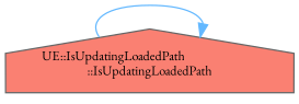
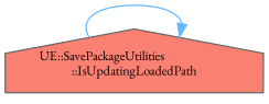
  digraph {
    rankdir=LR
    fontname="EB Garamond"
-   n1 [color=gray40 fillcolor=salmon fontcolor=black fontname="EB Garamond" fontsize=10 height=0.2 label="UE::IsUpdatingLoadedPath\l::IsUpdatingLoadedPath" shape=house style=filled width=0.4]
+   n1 [color=gray40 fillcolor=salmon fontcolor=black fontname="EB Garamond" fontsize=10 height=0.2 label="UE::SavePackageUtilities\l::IsUpdatingLoadedPath" shape=house style=filled width=0.4]
    n1 -> n1 [color=steelblue1 fontname="EB Garamond" fontsize=10 labelfontname=Helvetica labelfontsize=10 style=solid]
  }
